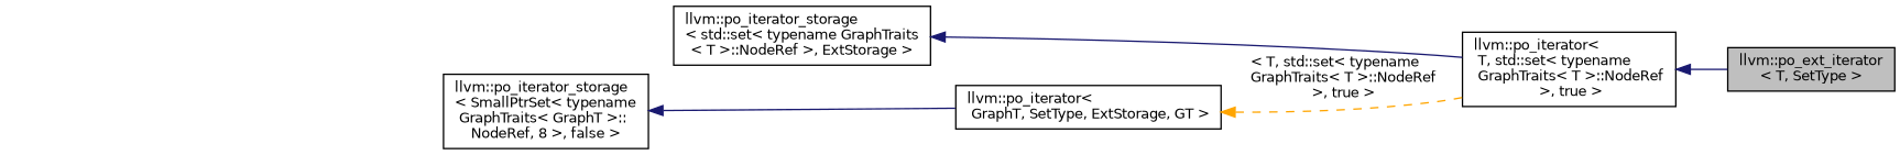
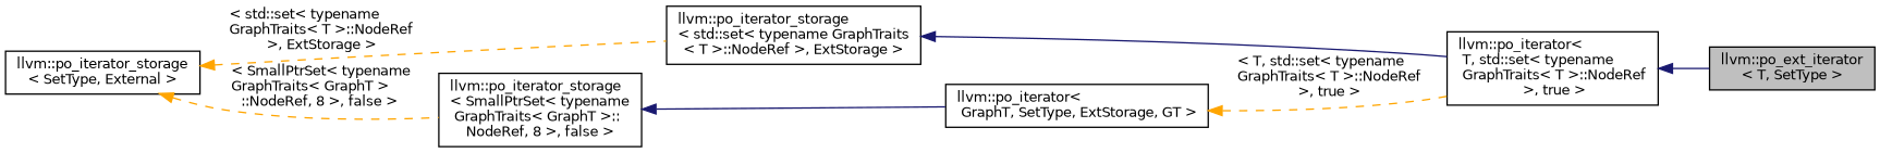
  digraph {
    rankdir=LR
    node [color=black fontname=Helvetica fontsize=10 shape=record]
    edge [color=midnightblue dir=back fontname=Helvetica fontsize=10 labelfontname=Helvetica labelfontsize=10 style=solid]
    n1 [fillcolor=grey75 fontcolor=black height=0.2 label="llvm::po_ext_iterator\l\< T, SetType \>" style=filled width=0.4]
    n2 [height=0.2 label="llvm::po_iterator\<\l T, std::set\< typename\l GraphTraits\< T \>::NodeRef\l \>, true \>" width=0.4]
    n3 [height=0.2 label="llvm::po_iterator_storage\l\< std::set\< typename GraphTraits\l\< T \>::NodeRef \>, ExtStorage \>" width=0.4]
+   n4 [height=0.2 label="llvm::po_iterator_storage\l\< SetType, External \>" width=0.4]
    n5 [height=0.2 label="llvm::po_iterator_storage\l\< SmallPtrSet\< typename\l GraphTraits\< GraphT \>::\lNodeRef, 8 \>, false \>" width=0.4]
    n6 [height=0.2 label="llvm::po_iterator\<\l GraphT, SetType, ExtStorage, GT \>" width=0.4]
    n2 -> n1
    n3 -> n2
+   n4 -> n3 [color=orange label=" \< std::set\< typename\l GraphTraits\< T \>::NodeRef\l \>, ExtStorage \>" style=dashed]
+   n4 -> n5 [color=orange label=" \< SmallPtrSet\< typename\l GraphTraits\< GraphT \>\l::NodeRef, 8 \>, false \>" style=dashed]
    n5 -> n6
    n6 -> n2 [color=orange label=" \< T, std::set\< typename\l GraphTraits\< T \>::NodeRef\l \>, true \>" style=dashed]
  }
